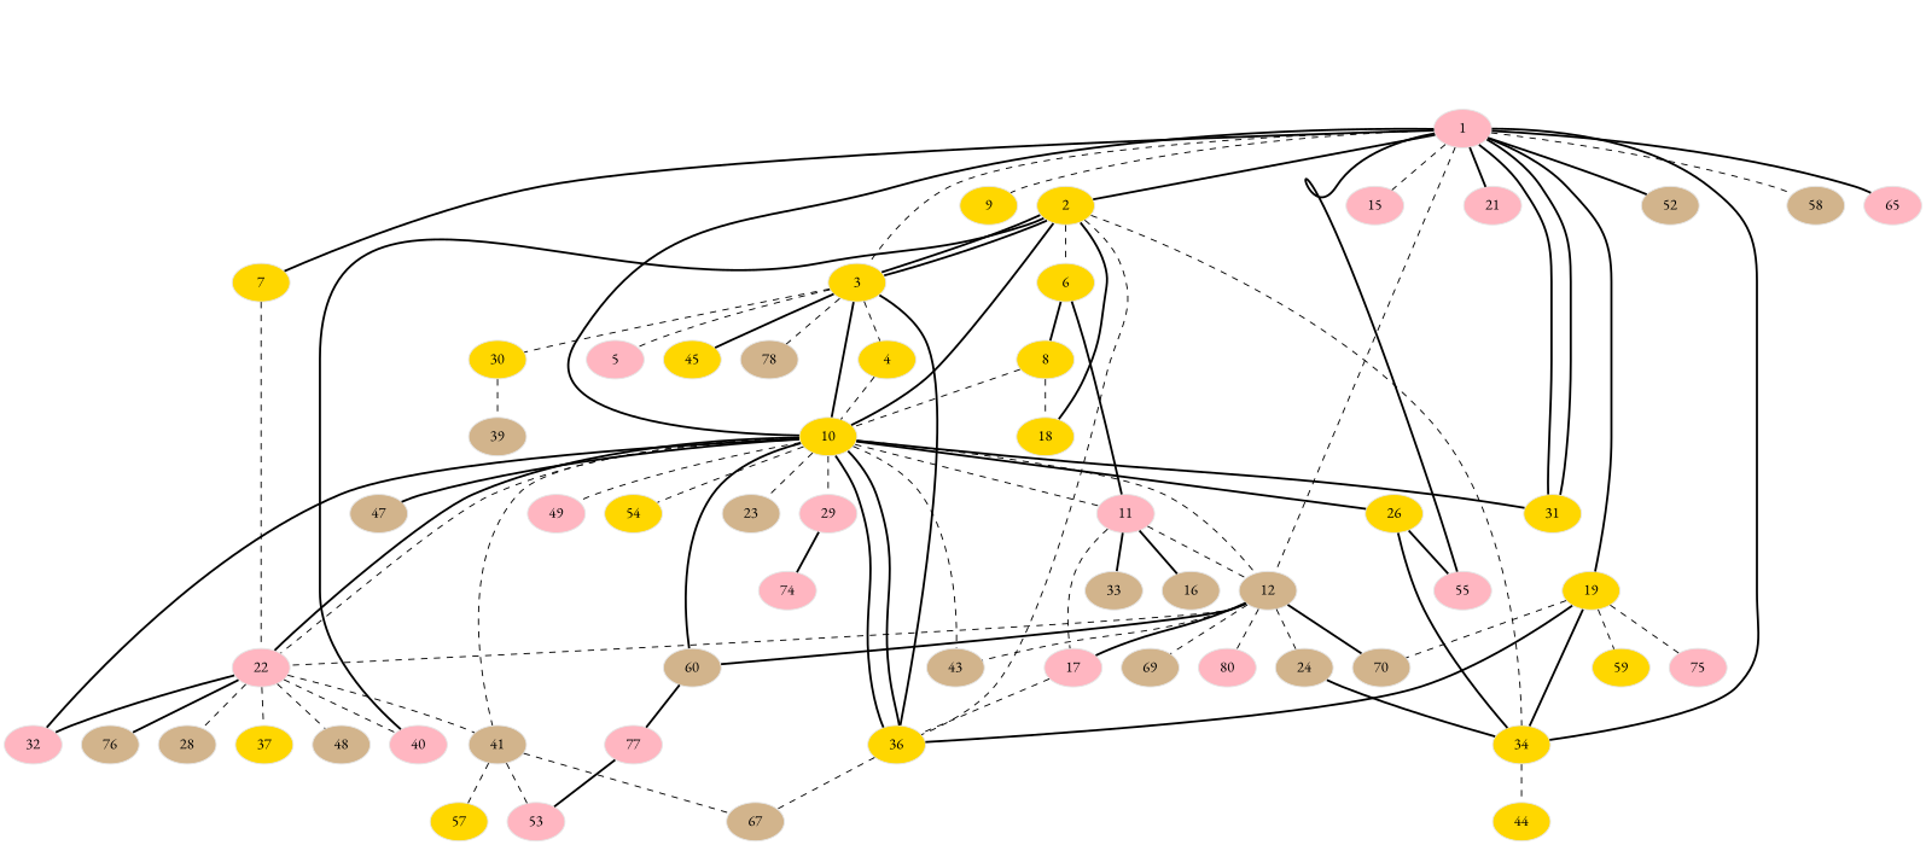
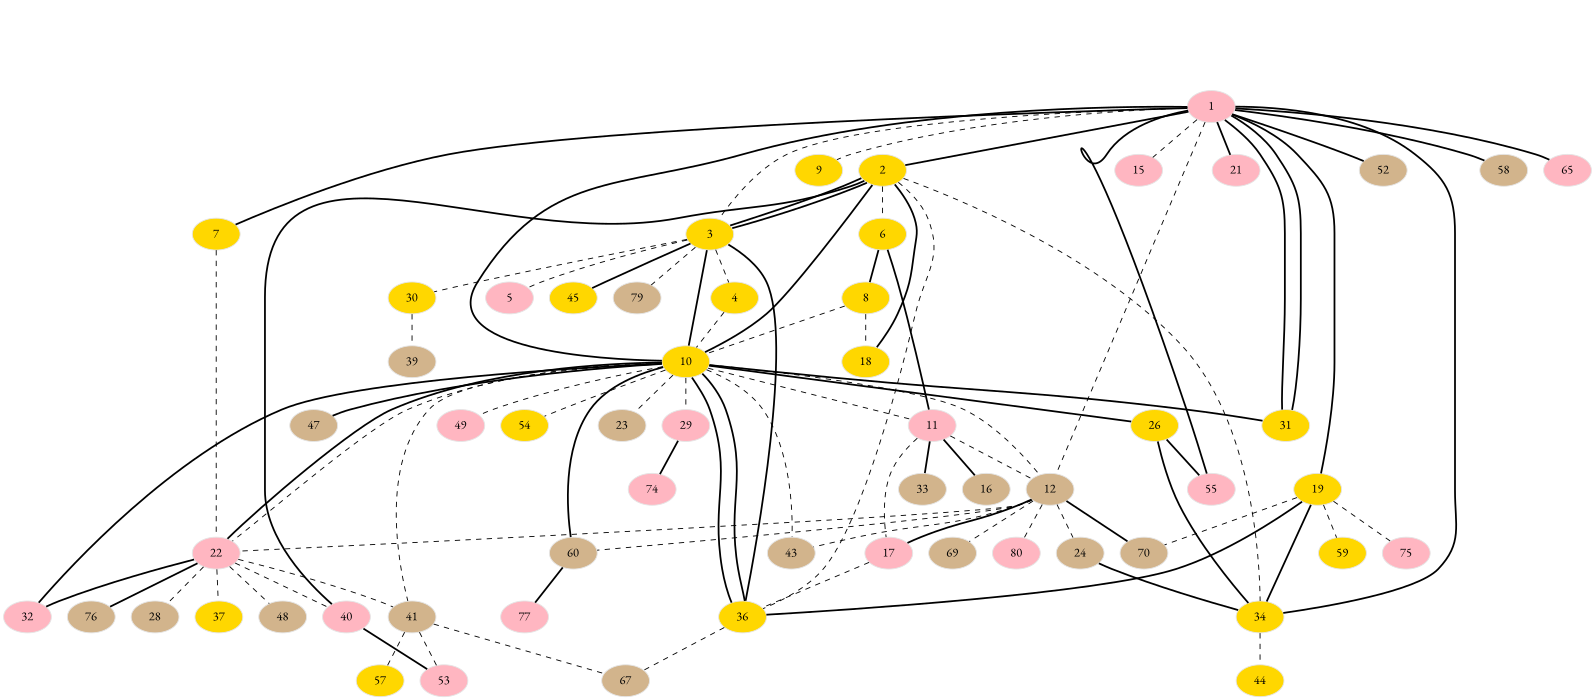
  graph {
    fontname="EB Garamond"
    node [color=gray90 fillcolor=gold fontname="EB Garamond" style=filled]
    edge [fontname="EB Garamond" style=dashed]
    1 [fillcolor=lightpink super="+61"]
    2 [super="+13"]
    3 [super="+14"]
    7 [super="+20"]
    9 [super="+38"]
    10 [super="+41"]
    12 [fillcolor=tan super="+71"]
    15 [fillcolor=lightpink]
    19 [super="+27"]
    21 [fillcolor=lightpink]
    31 [super="+78"]
    34 [super="+46"]
    52 [fillcolor=tan]
    55 [fillcolor=lightpink super="+72"]
    58 [fillcolor=tan]
    65 [fillcolor=lightpink]
    6 [super="+62"]
    18
    36 [super="+56"]
    40 [fillcolor=lightpink super="+68"]
    4
    5 [fillcolor=lightpink]
    30
    45
-   79 [fillcolor=tan label=78]
+   79 [fillcolor=tan]
    22 [fillcolor=lightpink super="+25"]
    11 [fillcolor=lightpink]
    23 [fillcolor=tan]
    26
    29 [fillcolor=lightpink]
    32 [fillcolor=lightpink super="+50"]
    n32 [fillcolor=tan label=41 super="+66"]
    43 [fillcolor=tan]
    47 [fillcolor=tan]
    49 [fillcolor=lightpink]
    54
    60 [fillcolor=tan]
    17 [fillcolor=lightpink super="+51"]
    24 [fillcolor=tan]
    n40 [fillcolor=tan label=69]
    70 [fillcolor=tan]
    80 [fillcolor=lightpink]
    59
    75 [fillcolor=lightpink]
    44
    8 [super="+35"]
    67 [fillcolor=tan super="+69"]
    53 [fillcolor=lightpink super="+73"]
    39 [fillcolor=tan]
    16 [fillcolor=tan super="+63"]
    33 [fillcolor=tan]
    28 [fillcolor=tan]
    37
    48 [fillcolor=tan]
    76 [fillcolor=tan]
    74 [fillcolor=lightpink]
    57
    77 [fillcolor=lightpink]
    1 -- 2 [style=bold]
    1 -- 3
    1 -- 7 [style=bold]
    1 -- 9
    1 -- 10 [style=bold]
    1 -- 12
    1 -- 15
    1 -- 19 [style=bold]
    1 -- 21 [style=bold]
    1 -- 31 [style=bold]
    1 -- 31 [style=bold]
    1 -- 34 [style=bold]
    1 -- 52 [style=bold]
    1 -- 55 [style=bold]
-   1 -- 58
+   1 -- 58 [style=bold]
    1 -- 65 [style=bold]
    2 -- 3 [style=bold]
    2 -- 3 [style=bold]
    2 -- 10 [style=bold]
    2 -- 34
    2 -- 6
    2 -- 18 [style=bold]
    2 -- 36
    2 -- 40 [style=bold weight=2]
    3 -- 10 [style=bold]
    3 -- 36 [style=bold]
    3 -- 4
    3 -- 5
    3 -- 30
    3 -- 45 [style=bold]
    3 -- 79
    7 -- 22
    10 -- 12
    10 -- 31 [style=bold]
    10 -- 36 [style=bold]
    10 -- 36 [style=bold]
    10 -- 22 [style=bold]
    10 -- 22
    10 -- 11
    10 -- 23
    10 -- 26 [style=bold]
    10 -- 29
    10 -- 32 [style=bold]
    10 -- n32
    10 -- 43
    10 -- 47 [style=bold]
    10 -- 49
    10 -- 54
    10 -- 60 [style=bold]
    12 -- 22
    12 -- 43
-   12 -- 60 [style=bold]
+   12 -- 60
    12 -- 17 [style=bold]
    12 -- 24
    12 -- n40
    12 -- 70 [style=bold]
    12 -- 80
    19 -- 34 [style=bold]
    19 -- 36 [style=bold]
    19 -- 70
    19 -- 59
    19 -- 75
    34 -- 44
    6 -- 11 [style=bold]
    6 -- 8 [style=bold]
    36 -- 67
-   77 -- 53 [style=bold]
+   40 -- 53 [style=bold]
    4 -- 10
    30 -- 39
    22 -- 40
    22 -- 32 [style=bold]
    22 -- n32
    22 -- 28
    22 -- 37
    22 -- 48
    22 -- 76 [style=bold]
    11 -- 12
    11 -- 17
    11 -- 16 [style=bold]
    11 -- 33 [style=bold]
    26 -- 34 [style=bold]
    26 -- 55 [style=bold]
    29 -- 74 [style=bold]
    n32 -- 67
    n32 -- 53
    n32 -- 57
    60 -- 77 [style=bold]
    17 -- 36
    24 -- 34 [style=bold]
    8 -- 10
    8 -- 18
  }
